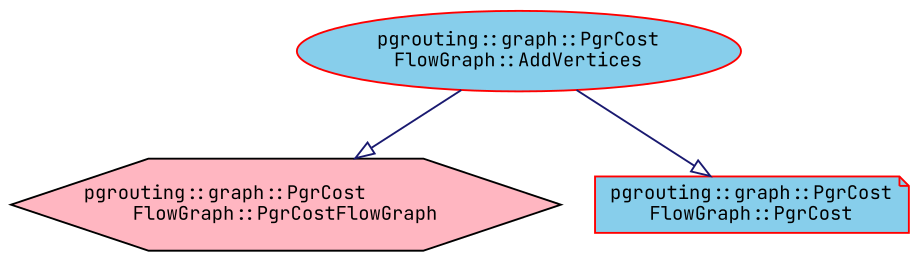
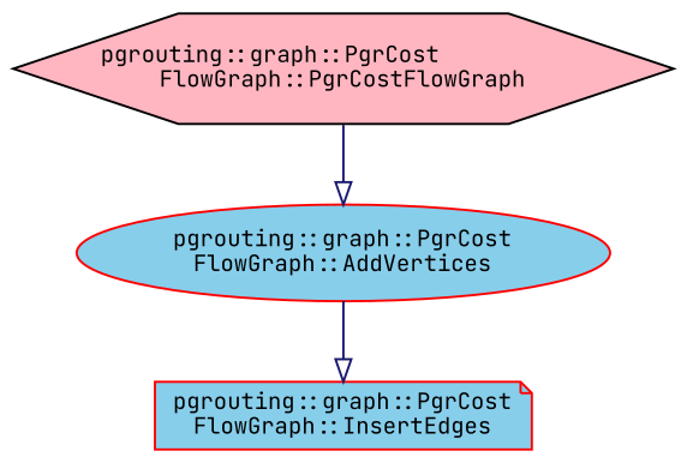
  digraph {
    fontname="JetBrains Mono"
    rankdir=TB
    node [color=red fillcolor=skyblue fontname="JetBrains Mono" fontsize=10 style=filled]
    edge [arrowhead=onormal color=midnightblue fontname="JetBrains Mono" fontsize=10 labelfontname=Helvetica labelfontsize=10 style=solid]
    n1 [color=black fillcolor=lightpink fontcolor=black height=0.2 label="pgrouting::graph::PgrCost\lFlowGraph::PgrCostFlowGraph" shape=hexagon width=0.4]
    n2 [height=0.2 label="pgrouting::graph::PgrCost\lFlowGraph::AddVertices" shape=ellipse width=0.4]
-   n3 [height=0.2 label="pgrouting::graph::PgrCost\lFlowGraph::PgrCost" shape=note width=0.4]
-   n2 -> n1
+   n3 [height=0.2 label="pgrouting::graph::PgrCost\lFlowGraph::InsertEdges" shape=note width=0.4]
+   n1 -> n2
    n2 -> n3
  }
